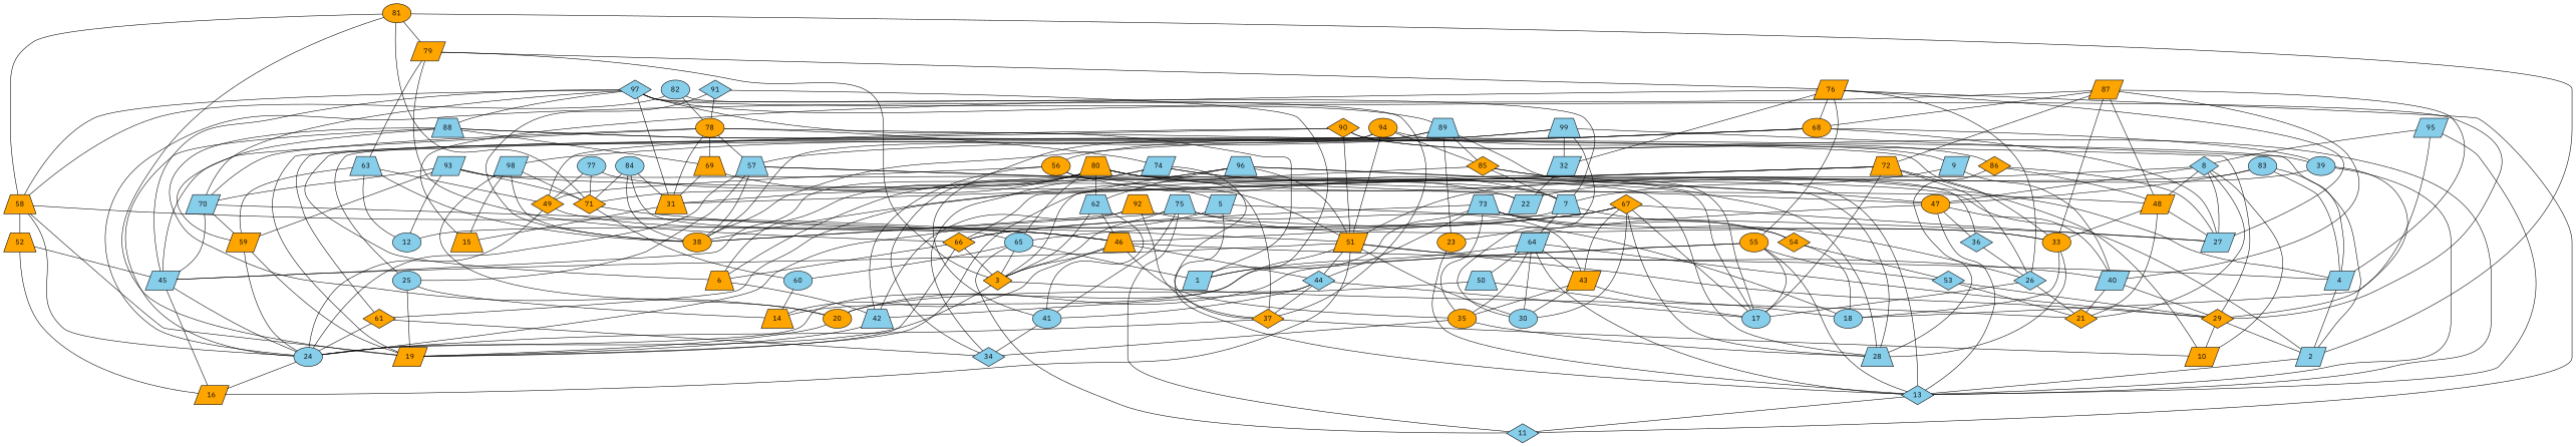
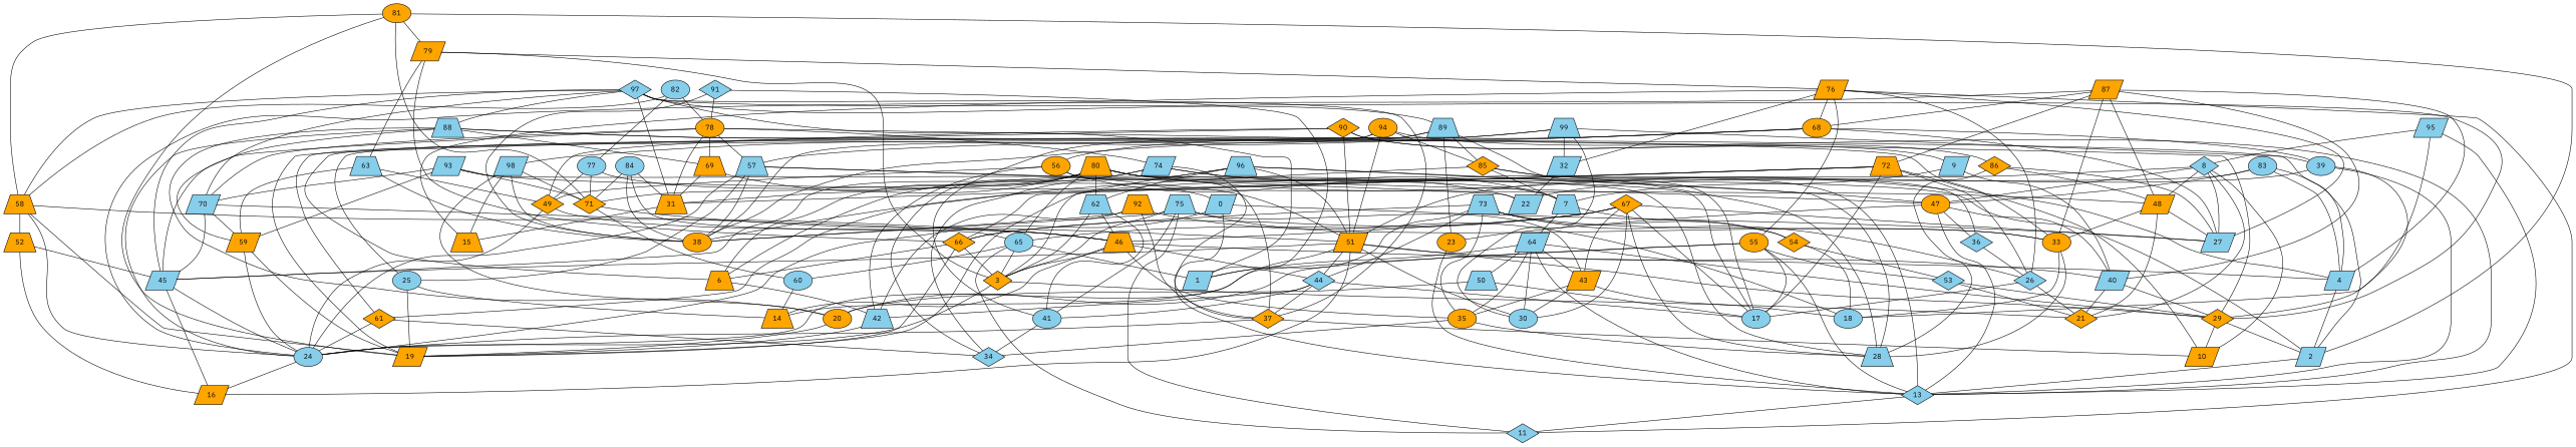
  digraph {
    fontname="IBM Plex Sans"
    node [fillcolor=skyblue fontname="IBM Plex Sans" shape=ellipse style=filled]
    edge [color=black dir=none fontname="IBM Plex Sans"]
    94 [fillcolor=orange]
    13 [shape=diamond]
    61 [fillcolor=orange shape=diamond]
    38 [fillcolor=orange]
    85 [fillcolor=orange shape=diamond]
    51 [fillcolor=orange shape=parallelogram]
    11 [shape=diamond]
    24
    34 [shape=diamond]
    7 [shape=trapezium]
    36 [shape=diamond]
    40 [shape=parallelogram]
    29 [fillcolor=orange shape=diamond]
    16 [fillcolor=orange shape=parallelogram]
    45 [shape=parallelogram]
    44 [shape=diamond]
    30
    63 [shape=trapezium]
    59 [fillcolor=orange shape=parallelogram]
    49 [fillcolor=orange shape=diamond]
-   12
    19 [fillcolor=orange shape=parallelogram]
    46 [fillcolor=orange shape=trapezium]
    77
    71 [fillcolor=orange shape=diamond]
    60
    14 [fillcolor=orange shape=trapezium]
    42 [shape=trapezium]
    92 [fillcolor=orange shape=trapezium]
    33 [fillcolor=orange]
    54 [fillcolor=orange shape=diamond]
    37 [fillcolor=orange shape=diamond]
    28 [shape=trapezium]
    18
    53 [shape=diamond]
    10 [fillcolor=orange shape=parallelogram]
    4 [shape=parallelogram]
    35 [fillcolor=orange]
    83
    2 [shape=parallelogram]
    47 [fillcolor=orange]
    23 [fillcolor=orange]
    9 [shape=parallelogram]
    64 [shape=parallelogram]
    21 [fillcolor=orange shape=diamond]
    82
    58 [fillcolor=orange shape=trapezium]
    78 [fillcolor=orange]
    52 [fillcolor=orange shape=trapezium]
    69 [fillcolor=orange shape=trapezium]
    70 [shape=parallelogram]
    31 [fillcolor=orange shape=trapezium]
    57 [shape=trapezium]
    74 [shape=parallelogram]
    91 [shape=diamond]
    1 [shape=parallelogram]
    88 [shape=trapezium]
    39
    20 [fillcolor=orange]
-   5 [shape=parallelogram]
+   5 [shape=parallelogram label=0]
    22 [shape=parallelogram]
    27 [shape=parallelogram]
    87 [fillcolor=orange shape=parallelogram]
    68 [fillcolor=orange]
    48 [fillcolor=orange shape=parallelogram]
    72 [fillcolor=orange shape=trapezium]
    56 [fillcolor=orange]
    17
    66 [fillcolor=orange shape=diamond]
    26 [shape=diamond]
    93 [shape=parallelogram]
    80 [fillcolor=orange shape=trapezium]
    62 [shape=trapezium]
    65
    6 [fillcolor=orange shape=trapezium]
    3 [fillcolor=orange shape=diamond]
    41
    15 [fillcolor=orange shape=trapezium]
    75 [shape=trapezium]
    43 [fillcolor=orange shape=parallelogram]
    73 [shape=trapezium]
    32 [shape=parallelogram]
    55 [fillcolor=orange]
    90 [fillcolor=orange shape=diamond]
    86 [fillcolor=orange shape=diamond]
    50 [shape=trapezium]
    25
    98 [shape=parallelogram]
    89 [shape=trapezium]
    81 [fillcolor=orange]
    79 [fillcolor=orange shape=parallelogram]
    76 [fillcolor=orange shape=parallelogram]
    95 [shape=parallelogram]
    8 [shape=diamond]
    96 [shape=trapezium]
    84
    97 [shape=diamond]
    99 [shape=trapezium]
    67 [fillcolor=orange shape=diamond]
    subgraph sub_1 {
      94
      13
      61
      38
      85
      51
      11
      24
      34
      7
      36
      40
      29
      16
      45
      44
      30
      63
      59
      49
-     12
      19
      46
      77
      71
      60
      14
      42
      92
      33
      54
      37
      28
      18
      53
      10
      4
      35
      83
      2
      47
      23
      9
      64
      21
      82
      58
      78
      52
      69
      70
      31
      57
      74
      91
      1
      88
      39
      20
      5
      22
      27
      87
      68
      48
      72
      56
      17
      66
      26
      93
      80
      62
      65
      6
      3
      41
      15
      75
      43
      73
      32
      55
      90
      86
      50
      25
      98
      89
      81
      79
      76
      95
      8
      96
      84
      97
      99
      67
    }
    94 -> 13
    94 -> 61
    94 -> 38
    94 -> 85
    94 -> 51
    13 -> 11
    61 -> 24
    61 -> 34
    85 -> 13
    85 -> 61
    85 -> 7
    85 -> 36
    51 -> 24
    51 -> 40
    51 -> 29
    51 -> 16
    51 -> 45
    51 -> 44
    51 -> 30
    24 -> 16
-   7 -> 12
    7 -> 54
    7 -> 64
    36 -> 26
    40 -> 29
    40 -> 21
    29 -> 10
    29 -> 2
    45 -> 24
    45 -> 16
    44 -> 42
    44 -> 37
    44 -> 17
    44 -> 41
    63 -> 38
    63 -> 59
    63 -> 49
-   63 -> 12
    59 -> 24
    59 -> 19
    49 -> 24
    49 -> 46
    46 -> 44
    46 -> 14
    46 -> 4
    46 -> 35
    46 -> 3
    77 -> 51
    77 -> 49
    77 -> 71
    71 -> 51
    71 -> 60
    60 -> 14
    42 -> 19
    92 -> 38
    92 -> 42
    92 -> 33
    92 -> 37
    33 -> 28
    33 -> 18
    54 -> 18
    54 -> 53
    37 -> 24
    37 -> 10
    53 -> 29
    53 -> 21
    4 -> 2
    35 -> 34
    35 -> 28
    83 -> 19
    83 -> 4
    83 -> 2
    83 -> 47
    2 -> 13
    47 -> 13
    47 -> 36
    47 -> 40
    47 -> 23
    23 -> 13
    9 -> 7
    9 -> 40
    64 -> 13
    64 -> 29
    64 -> 30
    64 -> 35
    64 -> 1
    64 -> 43
    64 -> 50
-   82 -> 7
+   82 -> 77
    82 -> 58
    82 -> 78
    58 -> 24
    58 -> 19
    58 -> 46
    58 -> 52
    78 -> 29
    78 -> 45
    78 -> 69
    78 -> 70
    78 -> 31
    78 -> 57
    78 -> 74
    52 -> 16
    52 -> 45
    69 -> 31
    69 -> 5
    70 -> 45
    70 -> 59
    70 -> 46
    31 -> 15
    57 -> 38
    57 -> 24
    57 -> 47
    57 -> 22
    57 -> 25
    74 -> 13
    74 -> 34
    74 -> 7
    74 -> 28
    74 -> 6
    91 -> 38
    91 -> 78
    91 -> 1
    88 -> 24
    88 -> 59
    88 -> 33
    88 -> 69
    88 -> 39
    88 -> 20
    39 -> 13
    39 -> 29
    39 -> 22
    20 -> 19
    5 -> 24
    5 -> 37
    5 -> 27
    87 -> 24
    87 -> 40
    87 -> 33
    87 -> 4
    87 -> 68
    87 -> 48
    87 -> 72
    68 -> 38
    68 -> 57
    68 -> 39
    68 -> 27
    68 -> 56
    48 -> 33
    48 -> 21
    48 -> 27
    72 -> 38
    72 -> 10
    72 -> 31
    72 -> 17
    72 -> 66
    72 -> 26
    56 -> 49
    56 -> 42
    56 -> 37
    56 -> 22
    66 -> 19
    66 -> 6
    66 -> 3
    26 -> 21
    26 -> 17
    93 -> 59
-   93 -> 12
    93 -> 71
    93 -> 28
    93 -> 70
    93 -> 48
    80 -> 7
    80 -> 45
    80 -> 71
    80 -> 4
    80 -> 2
    80 -> 31
    80 -> 17
    80 -> 62
    80 -> 65
    80 -> 6
    62 -> 46
    62 -> 3
    62 -> 41
    65 -> 11
    65 -> 60
    65 -> 1
    65 -> 3
    6 -> 42
    3 -> 24
    3 -> 21
    41 -> 34
    75 -> 38
    75 -> 11
    75 -> 18
    75 -> 3
    75 -> 41
    75 -> 43
    43 -> 30
    43 -> 18
    43 -> 35
    73 -> 44
    73 -> 33
    73 -> 54
    73 -> 35
    73 -> 1
    73 -> 66
    73 -> 26
    32 -> 22
    55 -> 13
    55 -> 14
    55 -> 53
    55 -> 20
    55 -> 17
    90 -> 51
    90 -> 49
    90 -> 19
    90 -> 9
    90 -> 86
    86 -> 28
    86 -> 27
    86 -> 48
    50 -> 20
    50 -> 17
    25 -> 19
    25 -> 14
    98 -> 38
    98 -> 71
    98 -> 20
    98 -> 15
    89 -> 85
    89 -> 23
    89 -> 17
    89 -> 6
    89 -> 41
    81 -> 19
    81 -> 71
    81 -> 2
    81 -> 58
    81 -> 79
    79 -> 63
    79 -> 66
    79 -> 3
    79 -> 76
    76 -> 11
    76 -> 27
    76 -> 68
    76 -> 26
    76 -> 15
    76 -> 32
    76 -> 55
    95 -> 13
    95 -> 18
    95 -> 8
    8 -> 51
    8 -> 10
    8 -> 47
    8 -> 21
    8 -> 27
    8 -> 48
    96 -> 51
    96 -> 34
    96 -> 28
    96 -> 47
    96 -> 62
    96 -> 3
    84 -> 38
    84 -> 71
    84 -> 31
    84 -> 65
    97 -> 29
    97 -> 45
    97 -> 37
    97 -> 58
    97 -> 70
    97 -> 31
    97 -> 1
    97 -> 88
    97 -> 89
    99 -> 30
    99 -> 4
    99 -> 32
    99 -> 25
    99 -> 98
    67 -> 30
    67 -> 46
    67 -> 28
    67 -> 27
    67 -> 17
    67 -> 66
    67 -> 65
    67 -> 43
  }
